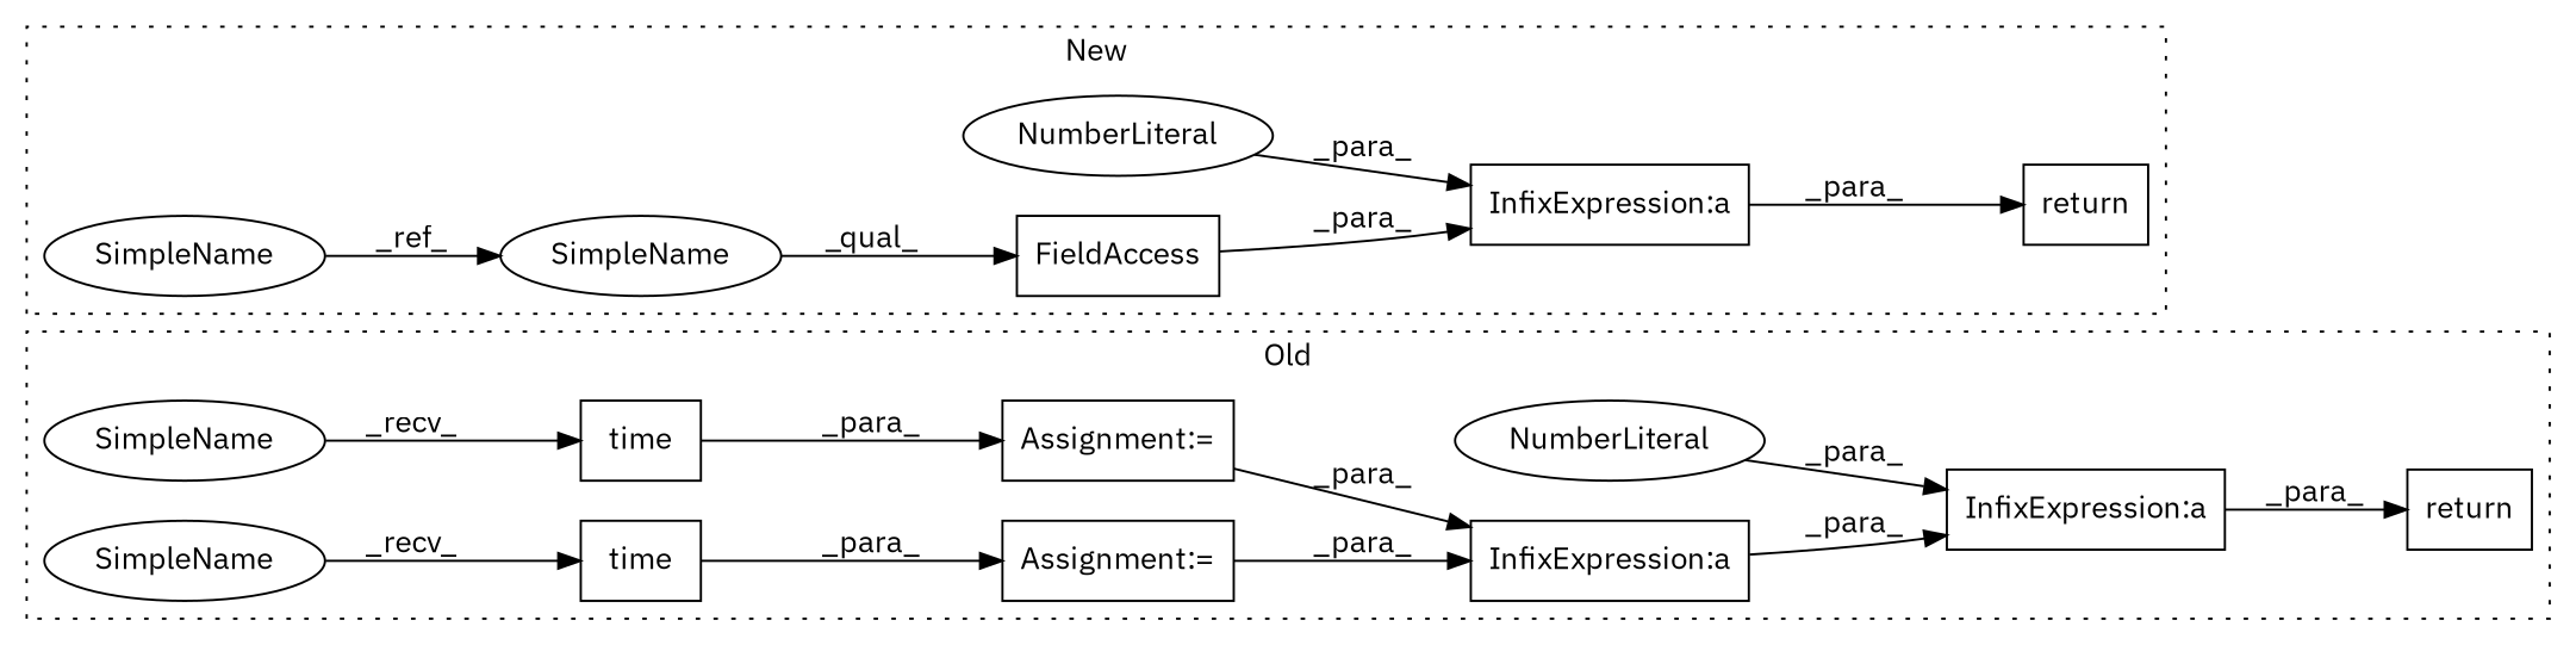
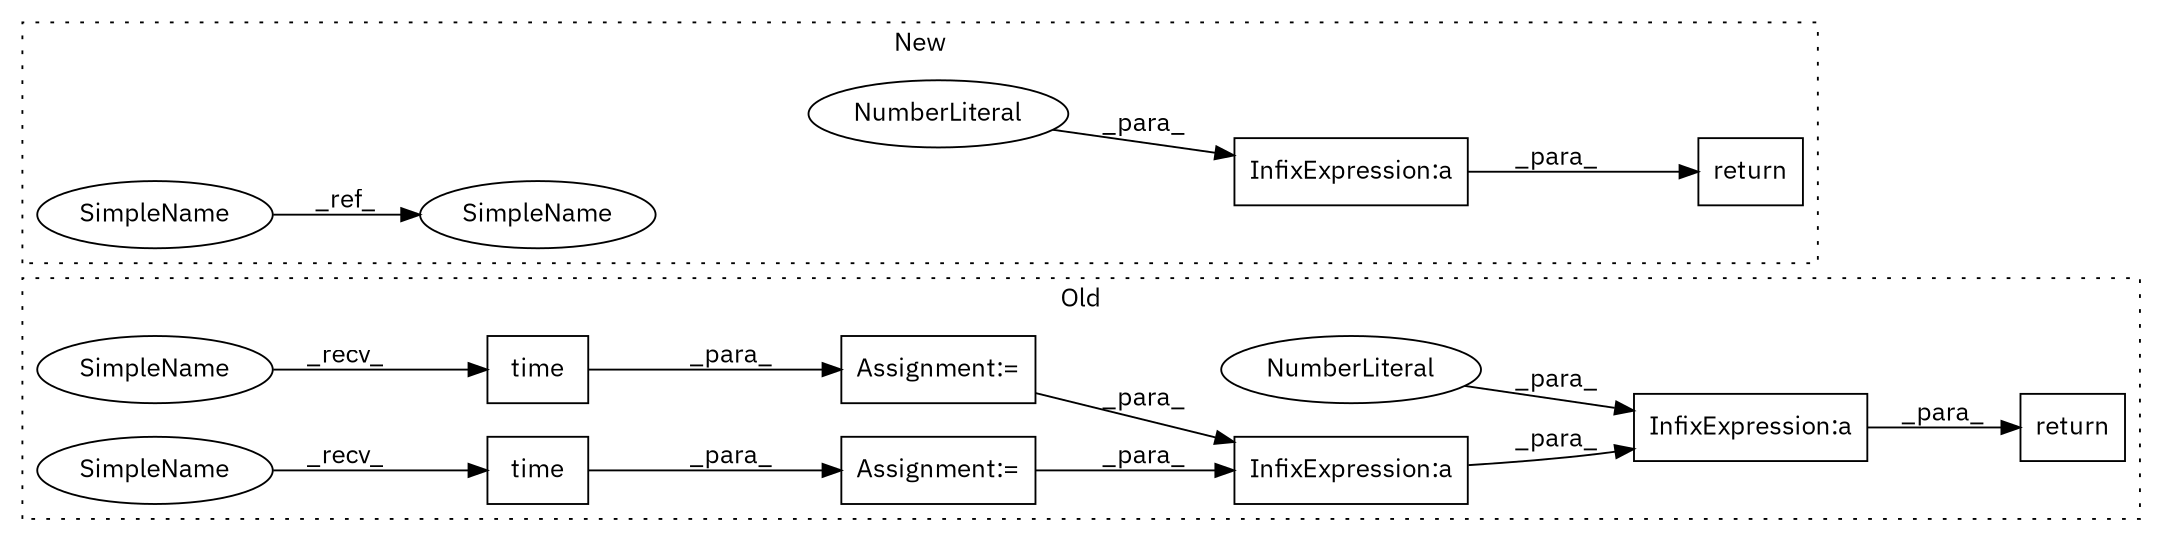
  digraph {
    rankdir=LR
    fontname="IBM Plex Sans"
    node [a=42 l=3 s=697 shape=box fontname="IBM Plex Sans"]
    edge [fontname="IBM Plex Sans"]
    n1 [a=32 l=6 label=time s=674]
    n2 [a=7 l=1 label="Assignment:=" s=668]
    n3 [a=27 label="InfixExpression:a" s=703]
    n4 [a=32 l=6 label=time s=540]
    n5 [a=27 label="InfixExpression:a"]
    n6 [a=34 label=NumberLiteral s=706 shape=ellipse]
    n7 [a=7 l=1 label="Assignment:=" s=534]
    n8 [a=41 l=7 label=return s=686]
    n9 [l=4 label=SimpleName s=669 shape=ellipse]
    n10 [l=4 label=SimpleName s=535 shape=ellipse]
    n11 [a=41 l=7 label=return s=672]
    n12 [a=27 label="InfixExpression:a" s=694]
    n13 [a=34 label=NumberLiteral shape=ellipse]
-   n14 [a=22 l=14 label=FieldAccess s=680]
    n15 [l=1 label=SimpleName s=143 shape=ellipse]
    n16 [l=1 label=SimpleName s=680 shape=ellipse]
    subgraph cluster_1 {
      label=Old
      style=dotted
      n1
      n2
      n3
      n4
      n5
      n6
      n7
      n8
      n9
      n10
    }
    subgraph cluster_2 {
      label=New
      style=dotted
      n11
      n12
      n13
-     n14
      n15
      n16
    }
    n1 -> n2 [label=_para_]
    n2 -> n5 [label=_para_]
    n3 -> n8 [label=_para_]
    n4 -> n7 [label=_para_]
    n5 -> n3 [label=_para_]
    n6 -> n3 [label=_para_]
    n7 -> n5 [label=_para_]
    n9 -> n1 [label=_recv_]
    n10 -> n4 [label=_recv_]
    n12 -> n11 [label=_para_]
    n13 -> n12 [label=_para_]
-   n14 -> n12 [label=_para_]
    n15 -> n16 [label=_ref_]
-   n16 -> n14 [label=_qual_]
  }
